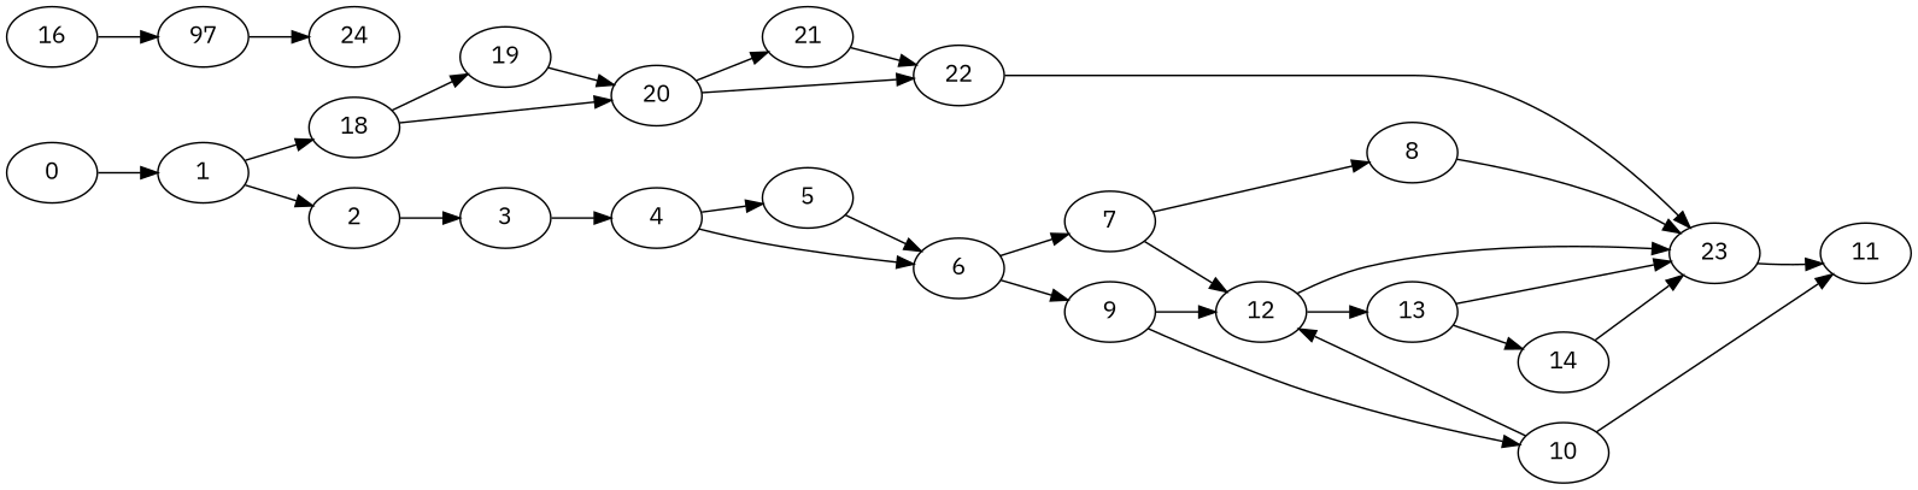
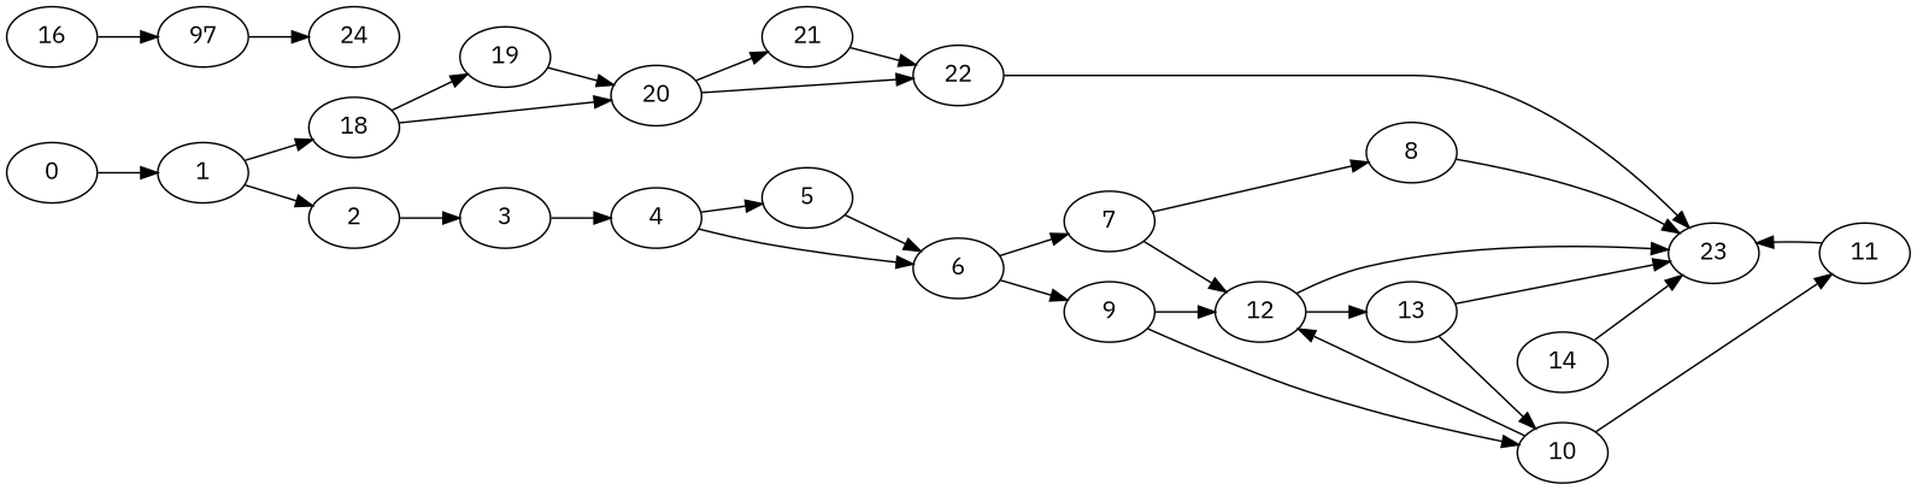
  digraph {
    fontname="IBM Plex Sans"
    rankdir=LR
    node [fontname="IBM Plex Sans"]
    edge [fontname="IBM Plex Sans"]
    0
    1
    18
    2
    19
    20
    3
    4
    5
    6
    7
    9
    8
    12
    10
    23
    13
    11
    14
    n20 [label=97]
    16
    24
    21
    22
    0 -> 1
    1 -> 18
    1 -> 2
    18 -> 19
    18 -> 20
    2 -> 3
    19 -> 20
    20 -> 21
    20 -> 22
    3 -> 4
    4 -> 5
    4 -> 6
    5 -> 6
    6 -> 7
    6 -> 9
    7 -> 8
    7 -> 12
    9 -> 12
    9 -> 10
    8 -> 23
    12 -> 23
    12 -> 13
    10 -> 12
    10 -> 11
    13 -> 23
-   13 -> 14
-   23 -> 11
+   13 -> 10
+   11 -> 23
    14 -> 23
    n20 -> 24
    16 -> n20
    21 -> 22
    22 -> 23
  }
